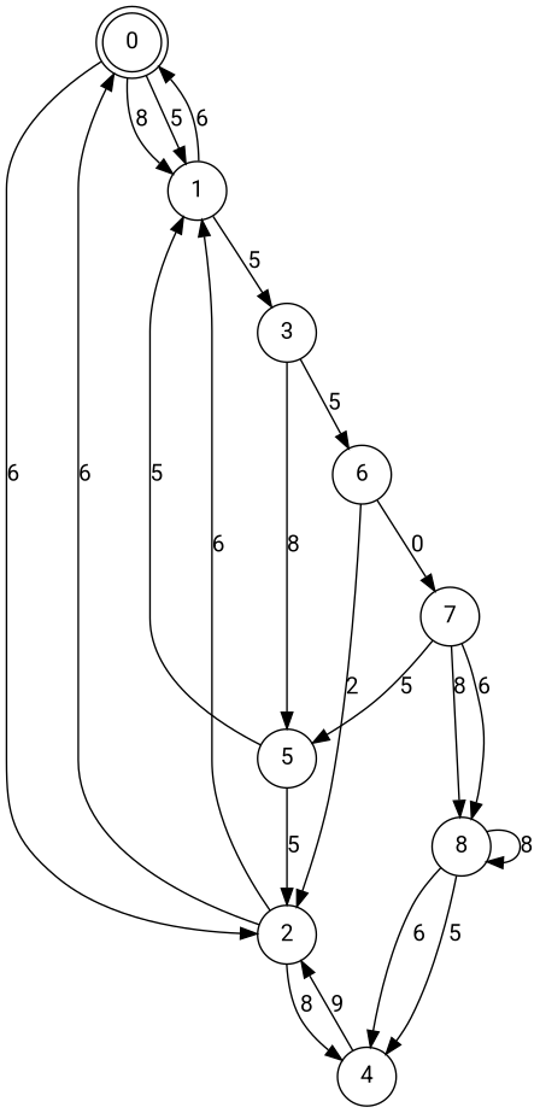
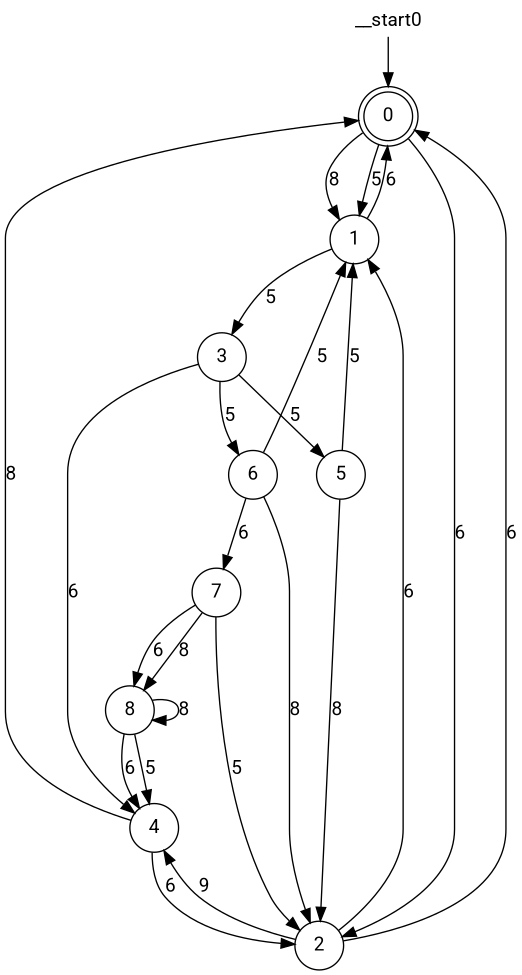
  digraph {
    fontname=Roboto
    node [fontname=Roboto shape=circle]
    edge [fontname=Roboto]
    n1 [label=0 shape=doublecircle]
    n2 [label=1]
    n3 [label=2]
    n4 [label=3]
    n5 [label=4]
    n6 [label=5]
    n7 [label=6]
    n8 [label=7]
    n9 [label=8]
+   __start0 [height=0 shape=none width=0]
    n1 -> n2 [label=8]
    n1 -> n2 [label=5]
    n1 -> n3 [label=6]
    n2 -> n1 [label=6]
    n2 -> n4 [label=5]
    n3 -> n1 [label=6]
    n3 -> n2 [label=6]
-   n3 -> n5 [label=8]
-   n4 -> n6 [label=8]
+   n3 -> n5 [label=9]
+   n4 -> n5 [label=6]
+   n4 -> n6 [label=5]
    n4 -> n7 [label=5]
-   n5 -> n3 [label=9]
+   n5 -> n1 [label=8]
+   n5 -> n3 [label=6]
    n6 -> n2 [label=5]
-   n6 -> n3 [label=5]
-   n7 -> n3 [label=2]
-   n7 -> n8 [label=0]
-   n8 -> n6 [label=5]
+   n6 -> n3 [label=8]
+   n7 -> n2 [label=5]
+   n7 -> n3 [label=8]
+   n7 -> n8 [label=6]
+   n8 -> n3 [label=5]
    n8 -> n9 [label=8]
    n8 -> n9 [label=6]
    n9 -> n5 [label=5]
    n9 -> n5 [label=6]
    n9 -> n9 [label=8]
+   __start0 -> n1
  }
